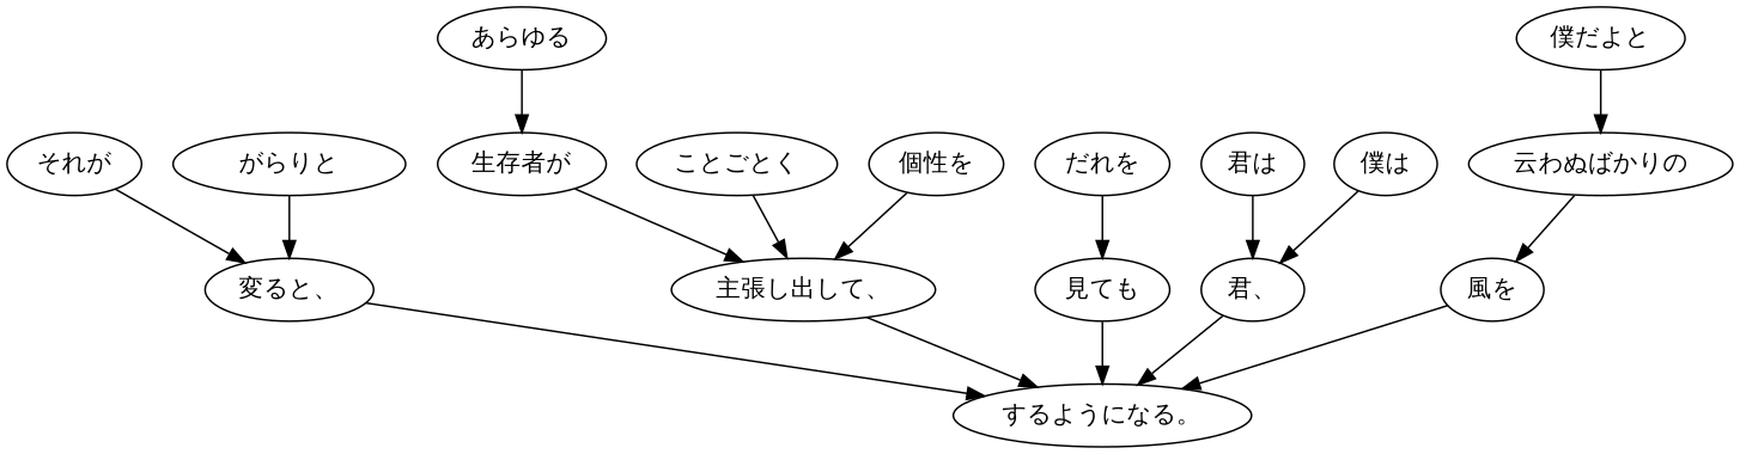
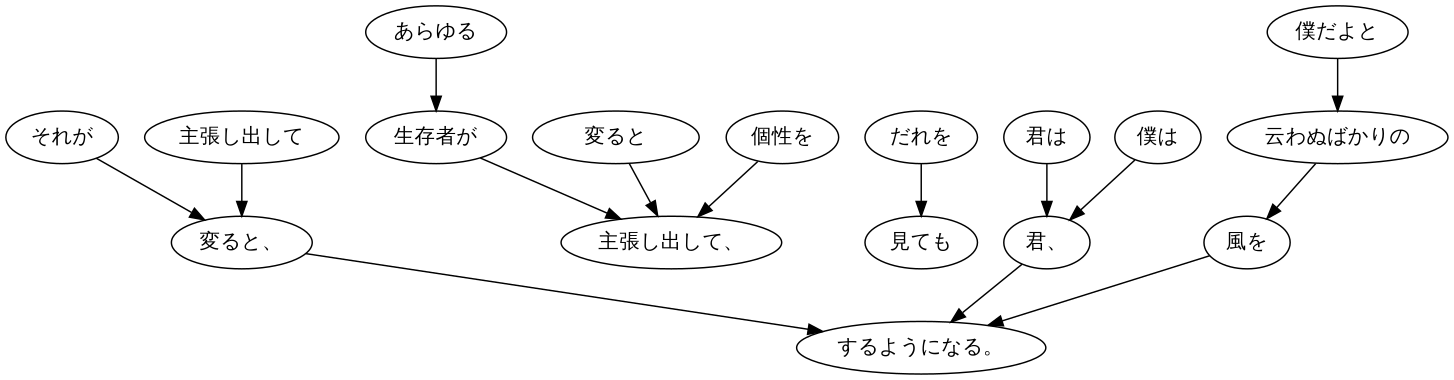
  digraph {
    n1 [label="それが"]
    n2 [label="変ると、"]
    n3 [label="するようになる。"]
-   n4 [label="がらりと"]
+   n4 [label="主張し出して"]
    n5 [label="あらゆる"]
    n6 [label="生存者が"]
    n7 [label="主張し出して、"]
-   n8 [label="ことごとく"]
+   n8 [label="変ると"]
    n9 [label="個性を"]
    n10 [label="だれを"]
    n11 [label="見ても"]
    n12 [label="君は"]
    n13 [label="君、"]
    n14 [label="僕は"]
    n15 [label="僕だよと"]
    n16 [label="云わぬばかりの"]
    n17 [label="風を"]
    n1 -> n2
    n2 -> n3
    n4 -> n2
    n5 -> n6
    n6 -> n7
-   n7 -> n3
    n8 -> n7
    n9 -> n7
    n10 -> n11
-   n11 -> n3
    n12 -> n13
    n13 -> n3
    n14 -> n13
    n15 -> n16
    n16 -> n17
    n17 -> n3
  }
